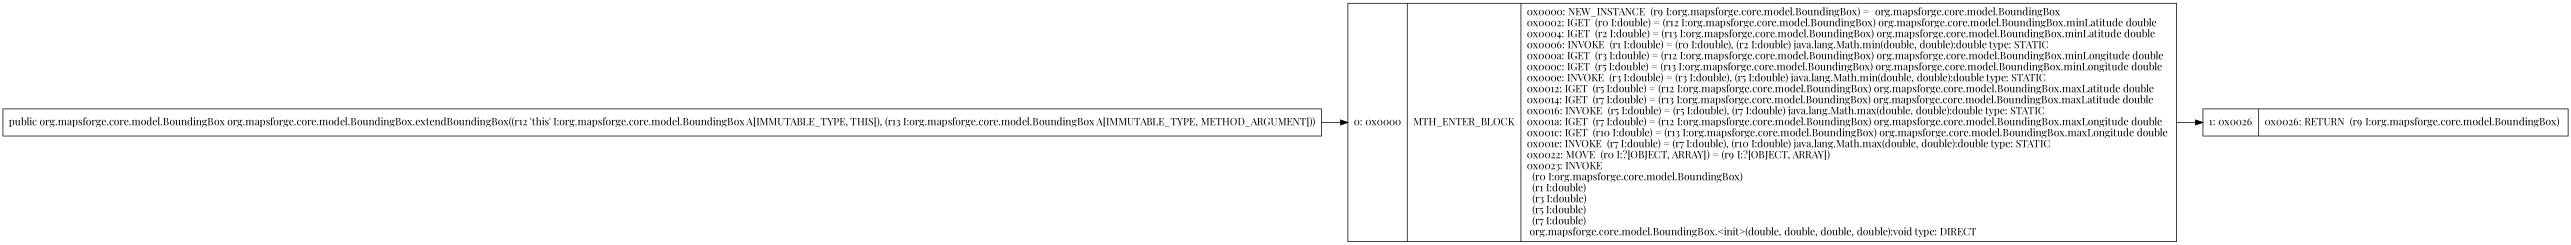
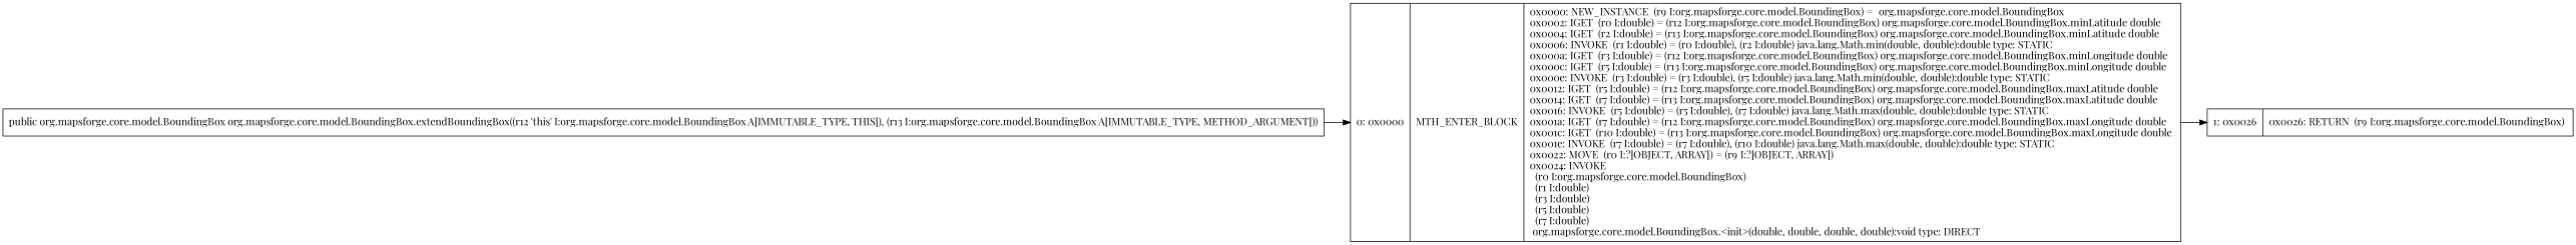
  digraph {
    rankdir=LR
    fontname="Playfair Display"
    node [shape=record fontname="Playfair Display"]
    edge [fontname="Playfair Display"]
-   n1 [label="{0\:\ 0x0000|MTH_ENTER_BLOCK\l|0x0000: NEW_INSTANCE  (r9 I:org.mapsforge.core.model.BoundingBox) =  org.mapsforge.core.model.BoundingBox \l0x0002: IGET  (r0 I:double) = (r12 I:org.mapsforge.core.model.BoundingBox) org.mapsforge.core.model.BoundingBox.minLatitude double \l0x0004: IGET  (r2 I:double) = (r13 I:org.mapsforge.core.model.BoundingBox) org.mapsforge.core.model.BoundingBox.minLatitude double \l0x0006: INVOKE  (r1 I:double) = (r0 I:double), (r2 I:double) java.lang.Math.min(double, double):double type: STATIC \l0x000a: IGET  (r3 I:double) = (r12 I:org.mapsforge.core.model.BoundingBox) org.mapsforge.core.model.BoundingBox.minLongitude double \l0x000c: IGET  (r5 I:double) = (r13 I:org.mapsforge.core.model.BoundingBox) org.mapsforge.core.model.BoundingBox.minLongitude double \l0x000e: INVOKE  (r3 I:double) = (r3 I:double), (r5 I:double) java.lang.Math.min(double, double):double type: STATIC \l0x0012: IGET  (r5 I:double) = (r12 I:org.mapsforge.core.model.BoundingBox) org.mapsforge.core.model.BoundingBox.maxLatitude double \l0x0014: IGET  (r7 I:double) = (r13 I:org.mapsforge.core.model.BoundingBox) org.mapsforge.core.model.BoundingBox.maxLatitude double \l0x0016: INVOKE  (r5 I:double) = (r5 I:double), (r7 I:double) java.lang.Math.max(double, double):double type: STATIC \l0x001a: IGET  (r7 I:double) = (r12 I:org.mapsforge.core.model.BoundingBox) org.mapsforge.core.model.BoundingBox.maxLongitude double \l0x001c: IGET  (r10 I:double) = (r13 I:org.mapsforge.core.model.BoundingBox) org.mapsforge.core.model.BoundingBox.maxLongitude double \l0x001e: INVOKE  (r7 I:double) = (r7 I:double), (r10 I:double) java.lang.Math.max(double, double):double type: STATIC \l0x0022: MOVE  (r0 I:?[OBJECT, ARRAY]) = (r9 I:?[OBJECT, ARRAY]) \l0x0023: INVOKE  \l  (r0 I:org.mapsforge.core.model.BoundingBox)\l  (r1 I:double)\l  (r3 I:double)\l  (r5 I:double)\l  (r7 I:double)\l org.mapsforge.core.model.BoundingBox.\<init\>(double, double, double, double):void type: DIRECT \l}"]
+   n1 [label="{0\:\ 0x0000|MTH_ENTER_BLOCK\l|0x0000: NEW_INSTANCE  (r9 I:org.mapsforge.core.model.BoundingBox) =  org.mapsforge.core.model.BoundingBox \l0x0002: IGET  (r0 I:double) = (r12 I:org.mapsforge.core.model.BoundingBox) org.mapsforge.core.model.BoundingBox.minLatitude double \l0x0004: IGET  (r2 I:double) = (r13 I:org.mapsforge.core.model.BoundingBox) org.mapsforge.core.model.BoundingBox.minLatitude double \l0x0006: INVOKE  (r1 I:double) = (r0 I:double), (r2 I:double) java.lang.Math.min(double, double):double type: STATIC \l0x000a: IGET  (r3 I:double) = (r12 I:org.mapsforge.core.model.BoundingBox) org.mapsforge.core.model.BoundingBox.minLongitude double \l0x000c: IGET  (r5 I:double) = (r13 I:org.mapsforge.core.model.BoundingBox) org.mapsforge.core.model.BoundingBox.minLongitude double \l0x000e: INVOKE  (r3 I:double) = (r3 I:double), (r5 I:double) java.lang.Math.min(double, double):double type: STATIC \l0x0012: IGET  (r5 I:double) = (r12 I:org.mapsforge.core.model.BoundingBox) org.mapsforge.core.model.BoundingBox.maxLatitude double \l0x0014: IGET  (r7 I:double) = (r13 I:org.mapsforge.core.model.BoundingBox) org.mapsforge.core.model.BoundingBox.maxLatitude double \l0x0016: INVOKE  (r5 I:double) = (r5 I:double), (r7 I:double) java.lang.Math.max(double, double):double type: STATIC \l0x001a: IGET  (r7 I:double) = (r12 I:org.mapsforge.core.model.BoundingBox) org.mapsforge.core.model.BoundingBox.maxLongitude double \l0x001c: IGET  (r10 I:double) = (r13 I:org.mapsforge.core.model.BoundingBox) org.mapsforge.core.model.BoundingBox.maxLongitude double \l0x001e: INVOKE  (r7 I:double) = (r7 I:double), (r10 I:double) java.lang.Math.max(double, double):double type: STATIC \l0x0022: MOVE  (r0 I:?[OBJECT, ARRAY]) = (r9 I:?[OBJECT, ARRAY]) \l0x0024: INVOKE  \l  (r0 I:org.mapsforge.core.model.BoundingBox)\l  (r1 I:double)\l  (r3 I:double)\l  (r5 I:double)\l  (r7 I:double)\l org.mapsforge.core.model.BoundingBox.\<init\>(double, double, double, double):void type: DIRECT \l}"]
    n2 [label="{1\:\ 0x0026|0x0026: RETURN  (r9 I:org.mapsforge.core.model.BoundingBox) \l}"]
    n3 [label="{public org.mapsforge.core.model.BoundingBox org.mapsforge.core.model.BoundingBox.extendBoundingBox((r12 'this' I:org.mapsforge.core.model.BoundingBox A[IMMUTABLE_TYPE, THIS]), (r13 I:org.mapsforge.core.model.BoundingBox A[IMMUTABLE_TYPE, METHOD_ARGUMENT])) }"]
    n1 -> n2
    n3 -> n1
  }
